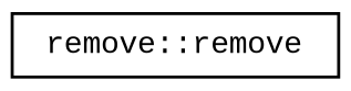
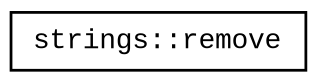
  digraph {
    rankdir=TB
    fontname="Liberation Mono"
-   n1 [color=black fillcolor=white fontname="Liberation Mono" fontsize=10 height=0.2 label="remove::remove" shape=record style=filled width=0.4]
+   n1 [color=black fillcolor=white fontname="Liberation Mono" fontsize=10 height=0.2 label="strings::remove" shape=record style=filled width=0.4]
  }
